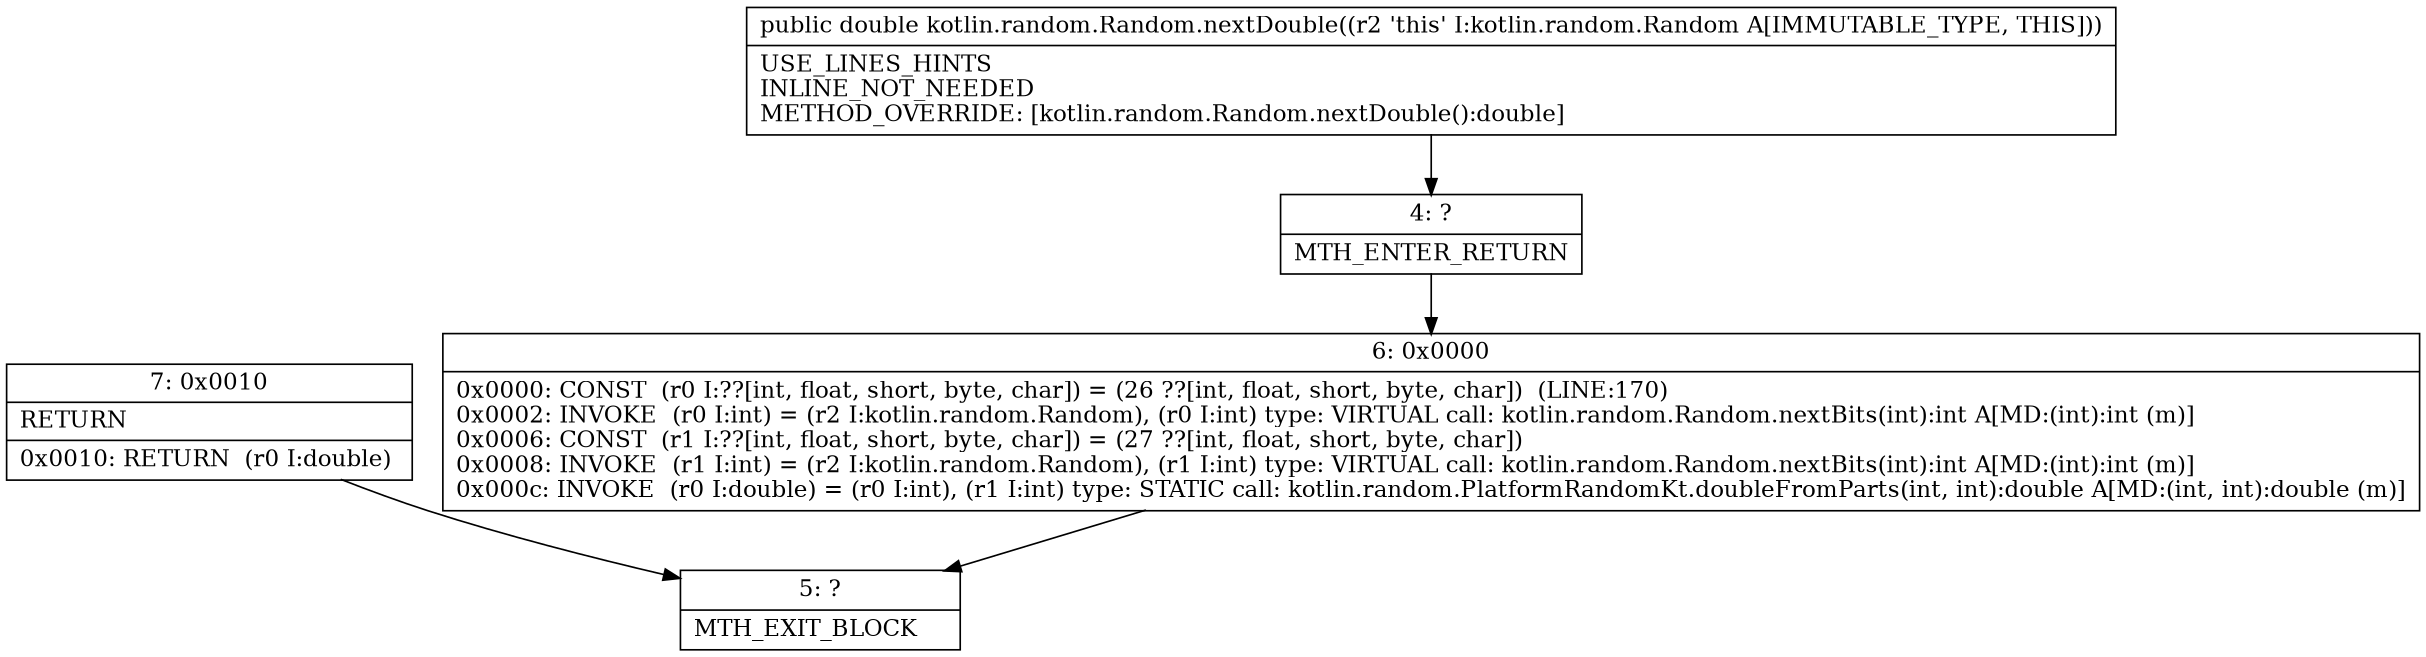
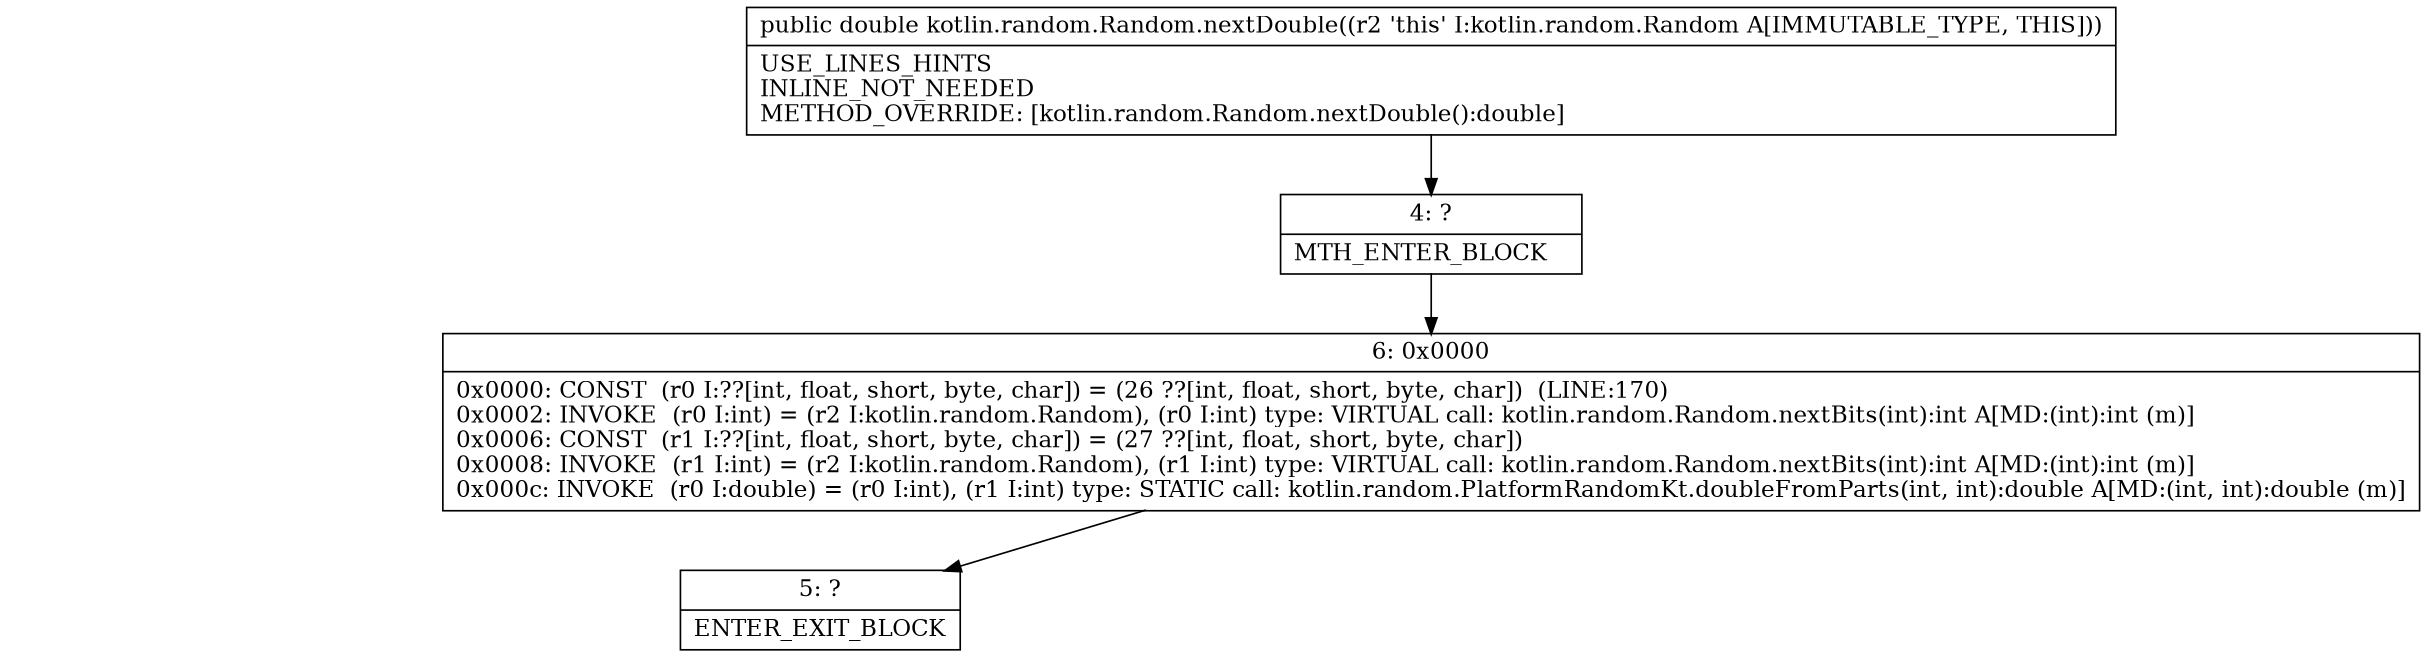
  digraph {
    node [shape=record]
-   n1 [label="{4\:\ ?|MTH_ENTER_RETURN\l}"]
+   n1 [label="{4\:\ ?|MTH_ENTER_BLOCK\l}"]
    n2 [label="{6\:\ 0x0000|0x0000: CONST  (r0 I:??[int, float, short, byte, char]) = (26 ??[int, float, short, byte, char])  (LINE:170)\l0x0002: INVOKE  (r0 I:int) = (r2 I:kotlin.random.Random), (r0 I:int) type: VIRTUAL call: kotlin.random.Random.nextBits(int):int A[MD:(int):int (m)]\l0x0006: CONST  (r1 I:??[int, float, short, byte, char]) = (27 ??[int, float, short, byte, char]) \l0x0008: INVOKE  (r1 I:int) = (r2 I:kotlin.random.Random), (r1 I:int) type: VIRTUAL call: kotlin.random.Random.nextBits(int):int A[MD:(int):int (m)]\l0x000c: INVOKE  (r0 I:double) = (r0 I:int), (r1 I:int) type: STATIC call: kotlin.random.PlatformRandomKt.doubleFromParts(int, int):double A[MD:(int, int):double (m)]\l}"]
-   n3 [label="{5\:\ ?|MTH_EXIT_BLOCK\l}"]
-   n4 [label="{7\:\ 0x0010|RETURN\l|0x0010: RETURN  (r0 I:double) \l}"]
+   n3 [label="{5\:\ ?|ENTER_EXIT_BLOCK\l}"]
    n5 [label="{public double kotlin.random.Random.nextDouble((r2 'this' I:kotlin.random.Random A[IMMUTABLE_TYPE, THIS]))  | USE_LINES_HINTS\lINLINE_NOT_NEEDED\lMETHOD_OVERRIDE: [kotlin.random.Random.nextDouble():double]\l}"]
    n1 -> n2
    n2 -> n3
-   n4 -> n3
    n5 -> n1
  }
